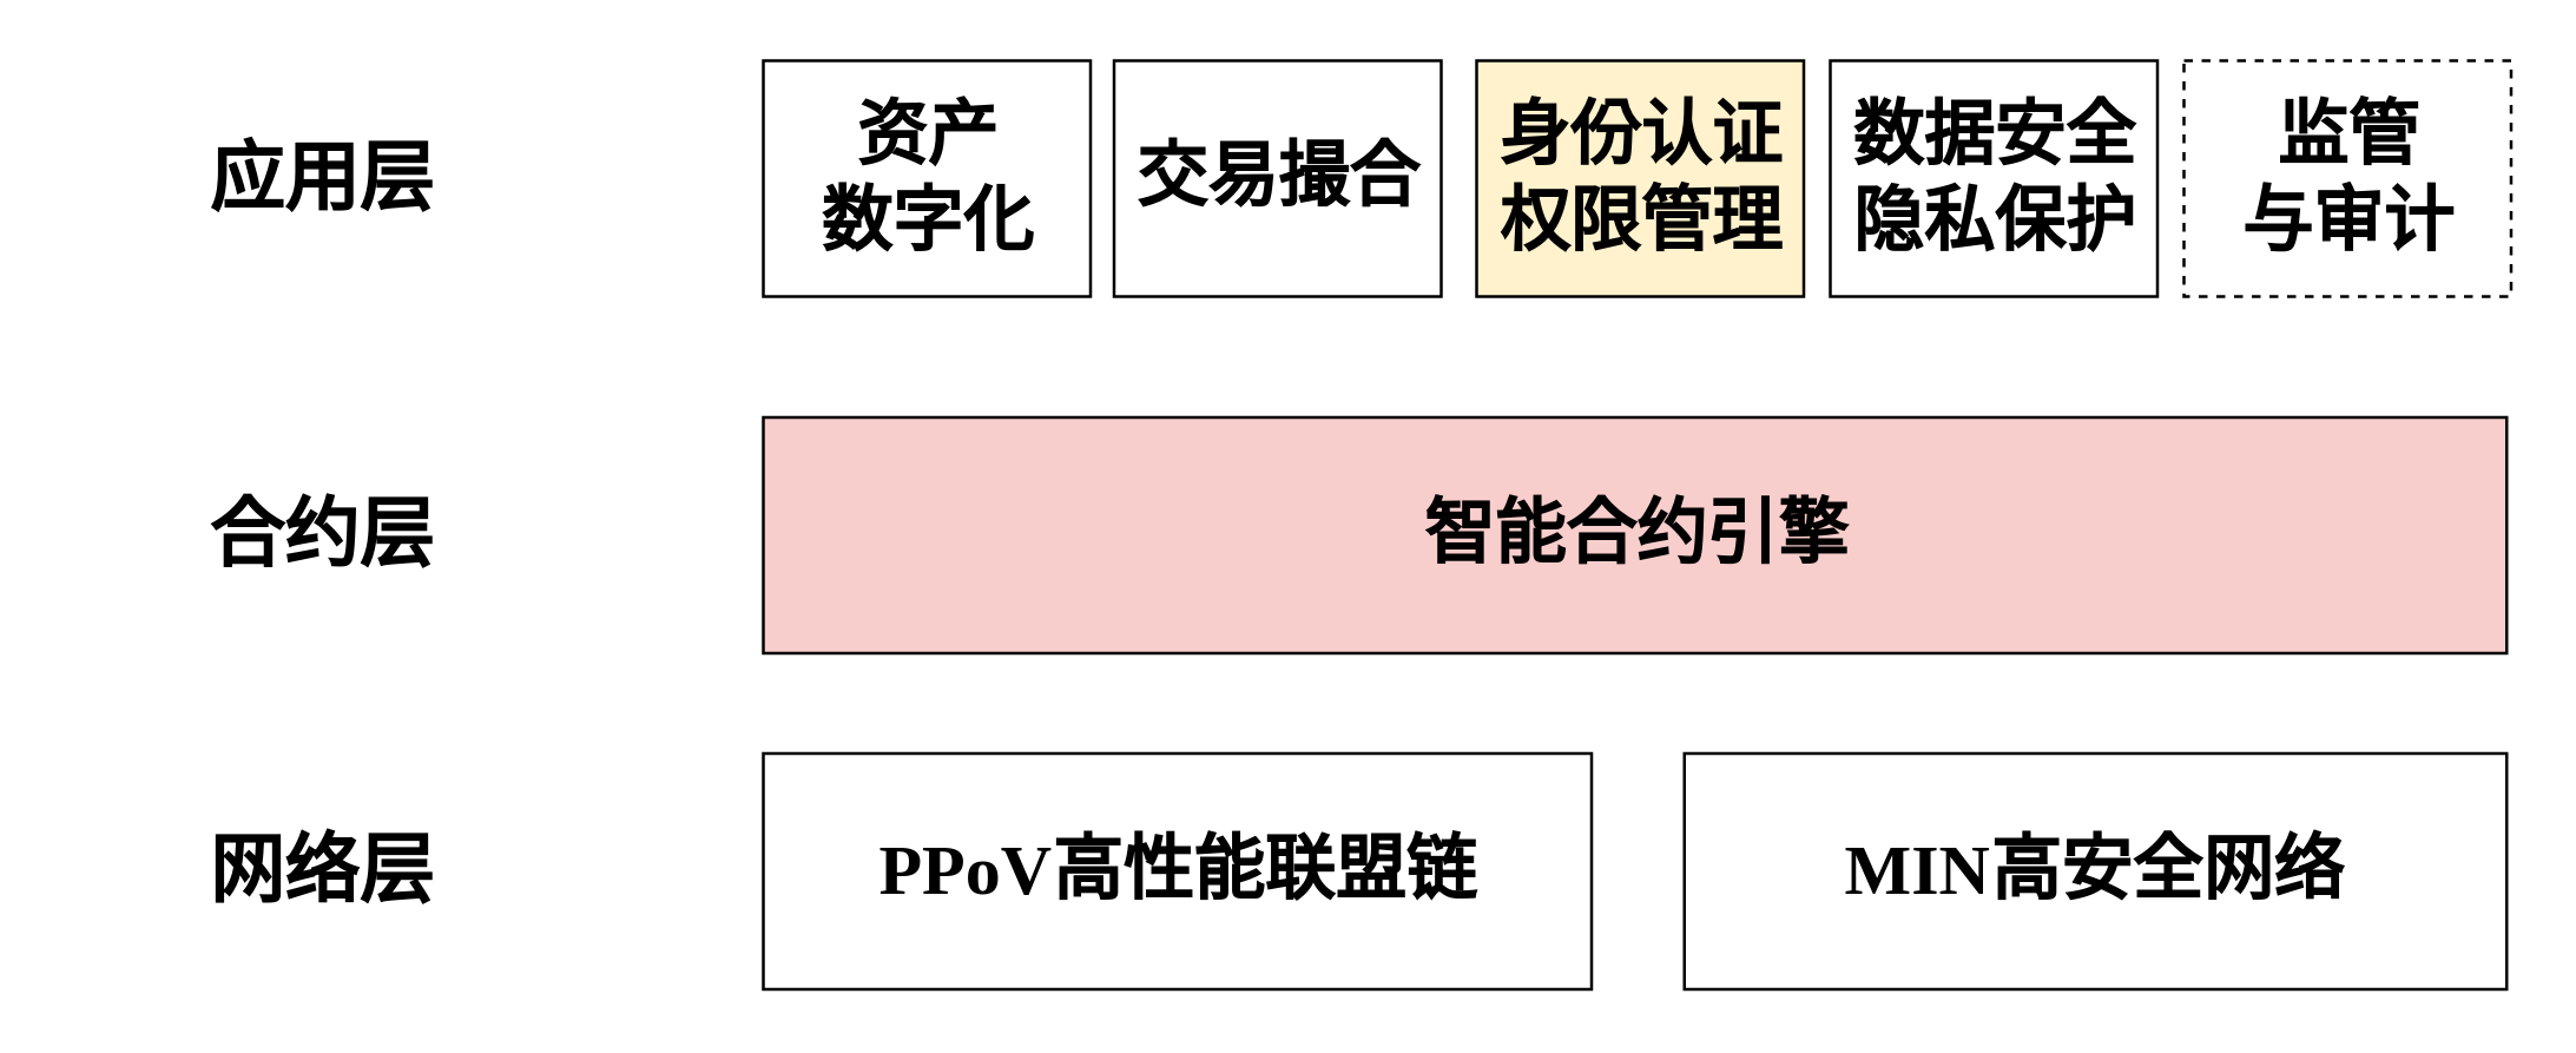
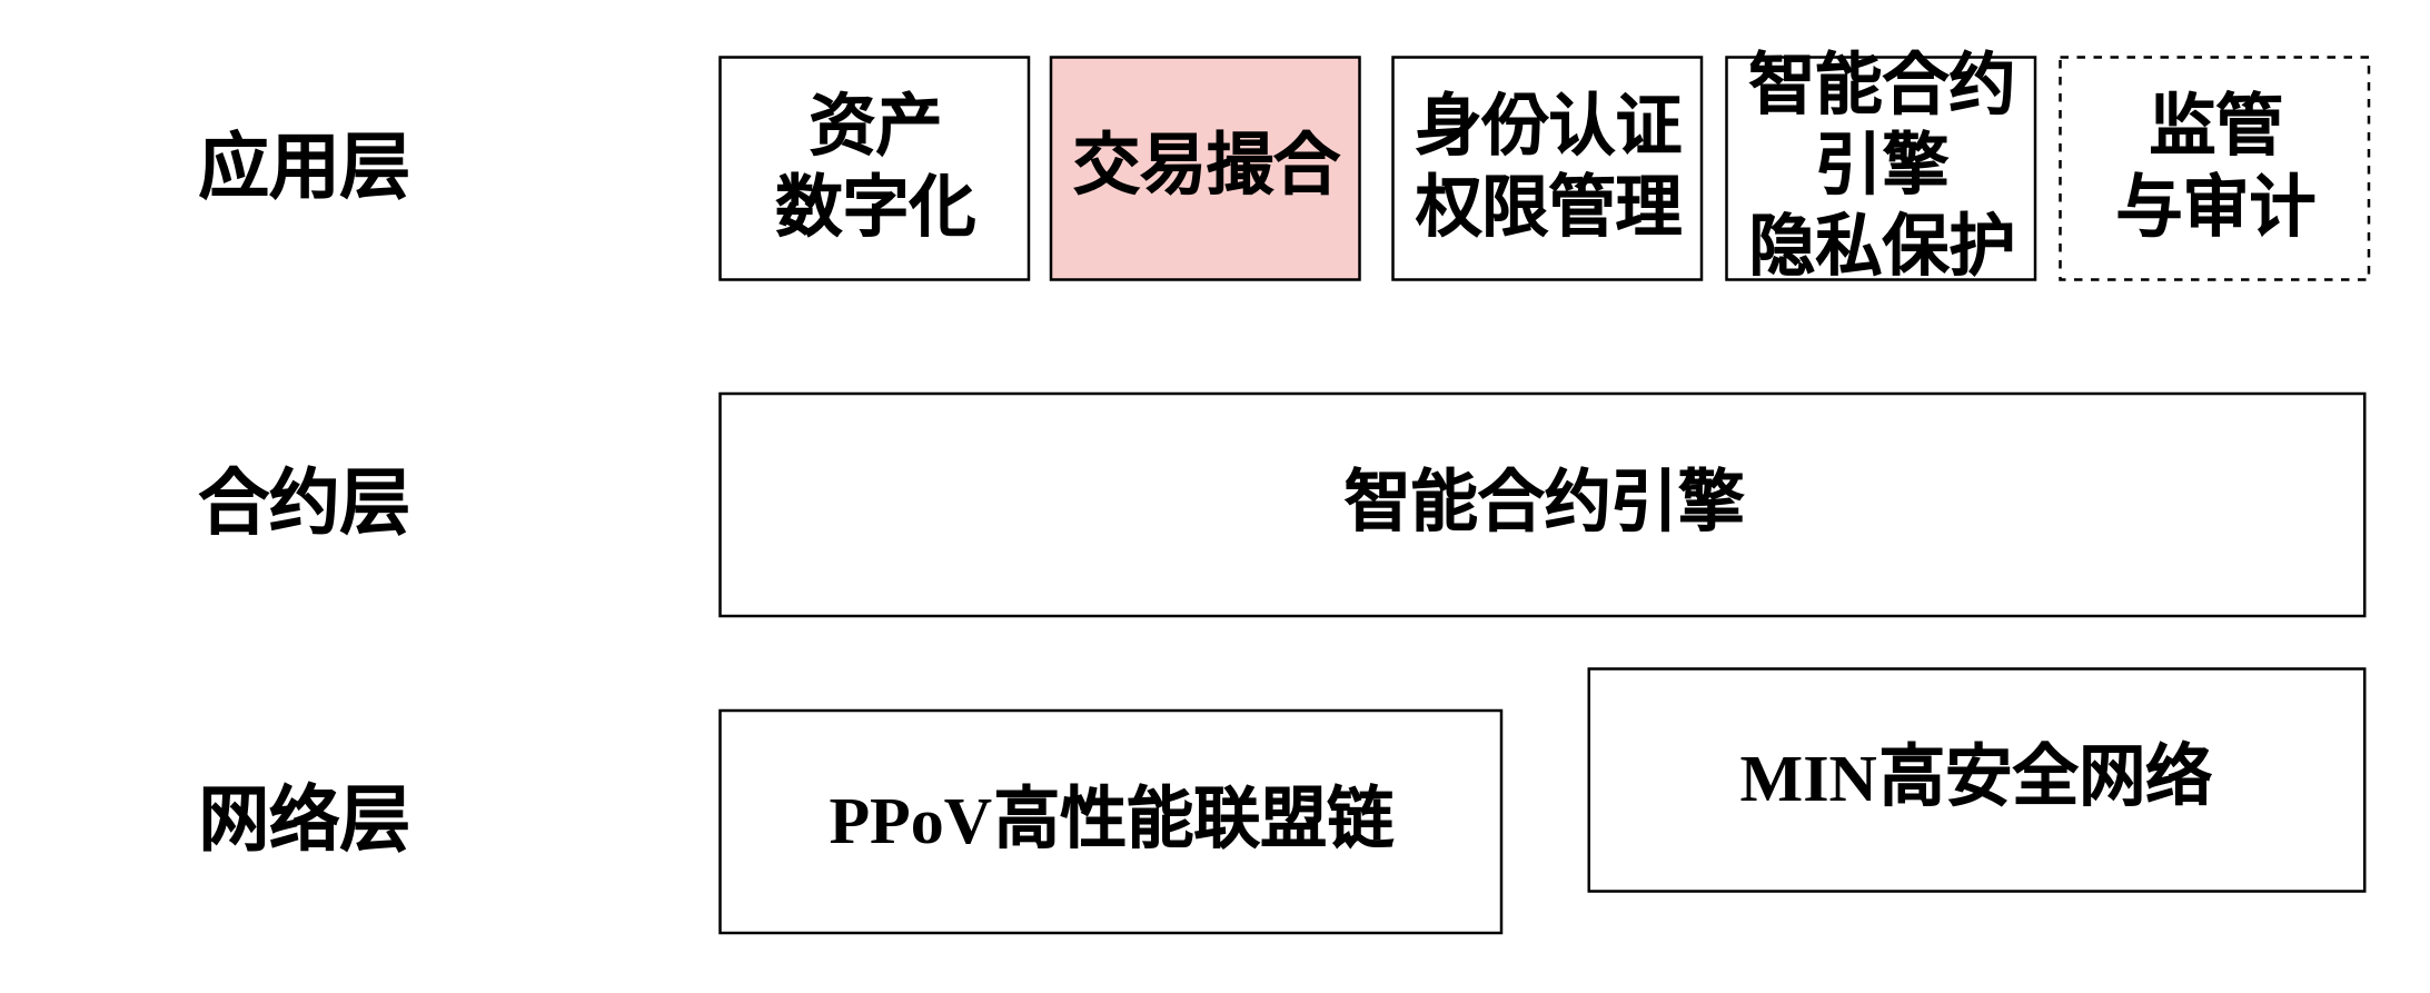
  <mxCell id="0" />
  <mxCell id="1" parent="0" />
  <mxCell id="2" value="&lt;div style=&quot;font-size: 1px&quot;&gt;&lt;font style=&quot;font-size: 25.4px; font-family: &amp;quot;Times New Roman&amp;quot;; direction: ltr; letter-spacing: 0px; line-height: 120%; opacity: 1;&quot;&gt;&lt;b&gt;应用层&lt;/b&gt;&lt;br&gt;&lt;/font&gt;&lt;/div&gt;" style="verticalAlign=middle;align=center;overflow=width;vsdxID=12;fillColor=none;gradientColor=none;shape=stencil(nZBLDoAgDERP0z3SIyjew0SURgSD+Lu9kMZoXLhwN9O+tukAlrNpJg1SzDH4QW/URgNYgZTkjA4UkwJUgGXng+6DX1zLfmoymdXo17xh5zmRJ6Q42BWCfc2oJfdAr+Yv+AP9Cb7OJ3H/2JG1HNGz/84klThPVCc=);strokeColor=none;points=[];labelBackgroundColor=none;rounded=0;html=1;whiteSpace=wrap;" vertex="1" parent="1"><mxGeometry x="20" y="35" width="178" height="50" as="geometry" /></mxCell>
  <mxCell id="3" value="&lt;div style=&quot;font-size: 1px&quot;&gt;&lt;font style=&quot;font-size: 25.4px; font-family: &amp;quot;Times New Roman&amp;quot;; direction: ltr; letter-spacing: 0px; line-height: 120%; opacity: 1;&quot;&gt;&lt;b&gt;合约层&lt;/b&gt;&lt;br&gt;&lt;/font&gt;&lt;/div&gt;" style="verticalAlign=middle;align=center;overflow=width;vsdxID=12;fillColor=none;gradientColor=none;shape=stencil(nZBLDoAgDERP0z3SIyjew0SURgSD+Lu9kMZoXLhwN9O+tukAlrNpJg1SzDH4QW/URgNYgZTkjA4UkwJUgGXng+6DX1zLfmoymdXo17xh5zmRJ6Q42BWCfc2oJfdAr+Yv+AP9Cb7OJ3H/2JG1HNGz/84klThPVCc=);strokeColor=none;points=[];labelBackgroundColor=none;rounded=0;html=1;whiteSpace=wrap;" vertex="1" parent="1"><mxGeometry x="20" y="156" width="178" height="50" as="geometry" /></mxCell>
  <mxCell id="4" value="&lt;div style=&quot;font-size: 1px&quot;&gt;&lt;font style=&quot;font-size: 25.4px; font-family: &amp;quot;Times New Roman&amp;quot;; direction: ltr; letter-spacing: 0px; line-height: 120%; opacity: 1;&quot;&gt;&lt;b&gt;网络层&lt;/b&gt;&lt;br&gt;&lt;/font&gt;&lt;/div&gt;" style="verticalAlign=middle;align=center;overflow=width;vsdxID=12;fillColor=none;gradientColor=none;shape=stencil(nZBLDoAgDERP0z3SIyjew0SURgSD+Lu9kMZoXLhwN9O+tukAlrNpJg1SzDH4QW/URgNYgZTkjA4UkwJUgGXng+6DX1zLfmoymdXo17xh5zmRJ6Q42BWCfc2oJfdAr+Yv+AP9Cb7OJ3H/2JG1HNGz/84klThPVCc=);strokeColor=none;points=[];labelBackgroundColor=none;rounded=0;html=1;whiteSpace=wrap;" vertex="1" parent="1"><mxGeometry x="20" y="270" width="178" height="50" as="geometry" /></mxCell>
  <mxCell id="5" value="&lt;font style=&quot;font-size: 24px;&quot;&gt;&lt;b&gt;资产&lt;/b&gt;&lt;/font&gt;&lt;div&gt;&lt;font style=&quot;font-size: 24px;&quot;&gt;&lt;b&gt;数字化&lt;/b&gt;&lt;/font&gt;&lt;/div&gt;" style="rounded=0;whiteSpace=wrap;html=1;strokeColor=#000000;" vertex="1" parent="1"><mxGeometry x="258.5" y="20" width="111" height="80" as="geometry" /></mxCell>
- <mxCell id="6" value="&lt;span style=&quot;font-size: 24px;&quot;&gt;&lt;b&gt;交易撮合&lt;/b&gt;&lt;/span&gt;" style="rounded=0;whiteSpace=wrap;html=1;strokeColor=#000000;" vertex="1" parent="1"><mxGeometry x="377.5" y="20" width="111" height="80" as="geometry" /></mxCell>
- <mxCell id="7" value="&lt;span style=&quot;font-size: 24px;&quot;&gt;&lt;b&gt;身份认证&lt;br&gt;权限管理&lt;/b&gt;&lt;/span&gt;" style="rounded=0;whiteSpace=wrap;html=1;strokeColor=#000000;fillColor=#fff2cc;" vertex="1" parent="1"><mxGeometry x="500.5" y="20" width="111" height="80" as="geometry" /></mxCell>
- <mxCell id="8" value="&lt;span style=&quot;font-size: 24px;&quot;&gt;&lt;b&gt;数据安全&lt;br&gt;隐私保护&lt;/b&gt;&lt;/span&gt;" style="rounded=0;whiteSpace=wrap;html=1;strokeColor=#000000;" vertex="1" parent="1"><mxGeometry x="620.5" y="20" width="111" height="80" as="geometry" /></mxCell>
+ <mxCell id="6" value="&lt;span style=&quot;font-size: 24px;&quot;&gt;&lt;b&gt;交易撮合&lt;/b&gt;&lt;/span&gt;" style="rounded=0;whiteSpace=wrap;html=1;strokeColor=#000000;fillColor=#f8cecc;" vertex="1" parent="1"><mxGeometry x="377.5" y="20" width="111" height="80" as="geometry" /></mxCell>
+ <mxCell id="7" value="&lt;span style=&quot;font-size: 24px;&quot;&gt;&lt;b&gt;身份认证&lt;br&gt;权限管理&lt;/b&gt;&lt;/span&gt;" style="rounded=0;whiteSpace=wrap;html=1;strokeColor=#000000;" vertex="1" parent="1"><mxGeometry x="500.5" y="20" width="111" height="80" as="geometry" /></mxCell>
+ <mxCell id="8" value="&lt;span style=&quot;font-size: 24px;&quot;&gt;&lt;b&gt;智能合约引擎&lt;br&gt;隐私保护&lt;/b&gt;&lt;/span&gt;" style="rounded=0;whiteSpace=wrap;html=1;strokeColor=#000000;" vertex="1" parent="1"><mxGeometry x="620.5" y="20" width="111" height="80" as="geometry" /></mxCell>
  <mxCell id="9" value="&lt;span style=&quot;font-size: 24px;&quot;&gt;&lt;b&gt;监管&lt;br&gt;与审计&lt;/b&gt;&lt;/span&gt;" style="rounded=0;whiteSpace=wrap;html=1;strokeColor=#000000;dashed=1;" vertex="1" parent="1"><mxGeometry x="740.5" y="20" width="111" height="80" as="geometry" /></mxCell>
- <mxCell id="10" value="&lt;span style=&quot;font-size: 24px;&quot;&gt;&lt;b&gt;智能合约引擎&lt;/b&gt;&lt;/span&gt;" style="rounded=0;whiteSpace=wrap;html=1;strokeColor=#000000;fillColor=#f8cecc;" vertex="1" parent="1"><mxGeometry x="258.5" y="141" width="591.5" height="80" as="geometry" /></mxCell>
+ <mxCell id="10" value="&lt;span style=&quot;font-size: 24px;&quot;&gt;&lt;b&gt;智能合约引擎&lt;/b&gt;&lt;/span&gt;" style="rounded=0;whiteSpace=wrap;html=1;strokeColor=#000000;" vertex="1" parent="1"><mxGeometry x="258.5" y="141" width="591.5" height="80" as="geometry" /></mxCell>
  <mxCell id="11" value="&lt;span style=&quot;font-size: 24px;&quot;&gt;&lt;b&gt;&lt;font face=&quot;Times New Roman&quot;&gt;PPoV高性能联盟链&lt;/font&gt;&lt;/b&gt;&lt;/span&gt;" style="rounded=0;whiteSpace=wrap;html=1;strokeColor=#000000;" vertex="1" parent="1"><mxGeometry x="258.5" y="255" width="281" height="80" as="geometry" /></mxCell>
- <mxCell id="12" value="&lt;span style=&quot;font-size: 24px;&quot;&gt;&lt;b&gt;&lt;font face=&quot;Times New Roman&quot;&gt;MIN高安全网络&lt;/font&gt;&lt;/b&gt;&lt;/span&gt;" style="rounded=0;whiteSpace=wrap;html=1;strokeColor=#000000;" vertex="1" parent="1"><mxGeometry x="571" y="255" width="279" height="80" as="geometry" /></mxCell>
+ <mxCell id="12" value="&lt;span style=&quot;font-size: 24px;&quot;&gt;&lt;b&gt;&lt;font face=&quot;Times New Roman&quot;&gt;MIN高安全网络&lt;/font&gt;&lt;/b&gt;&lt;/span&gt;" style="rounded=0;whiteSpace=wrap;html=1;strokeColor=#000000;" vertex="1" parent="1"><mxGeometry x="571" y="240" width="279" height="80" as="geometry" /></mxCell>
